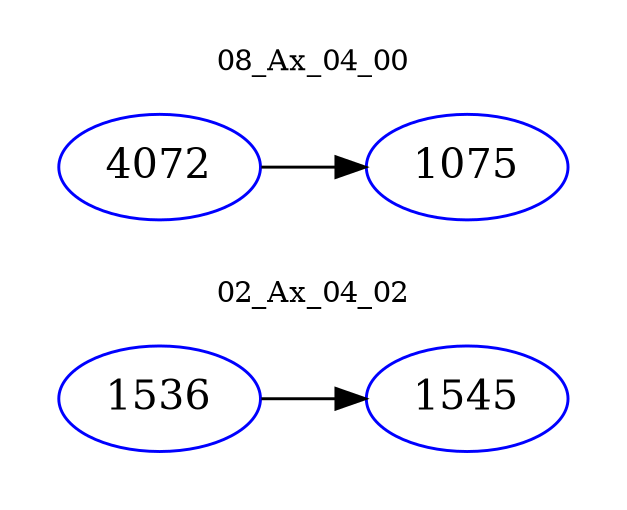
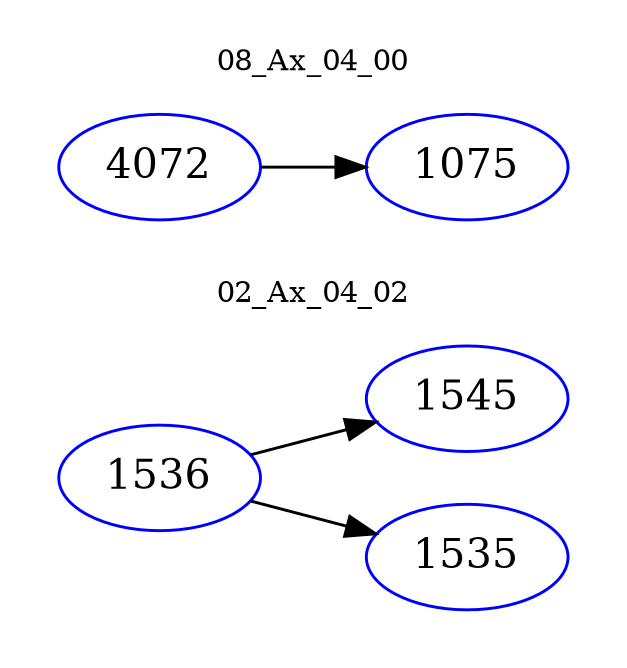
  digraph {
    rankdir=LR
    node [color=blue]
    edge [color=black]
    n1 [label=1536]
+   n2 [label=1535]
    n3 [label=1545]
    n4 [label=4072]
    n5 [label=1075]
    subgraph cluster_1 {
      color=white
      fontsize=10
      label="02_Ax_04_02"
      n1
+     n2
      n3
    }
    subgraph cluster_2 {
      color=white
      fontsize=10
      label="08_Ax_04_00"
      n4
      n5
    }
+   n1 -> n2
    n1 -> n3
    n4 -> n5
  }
